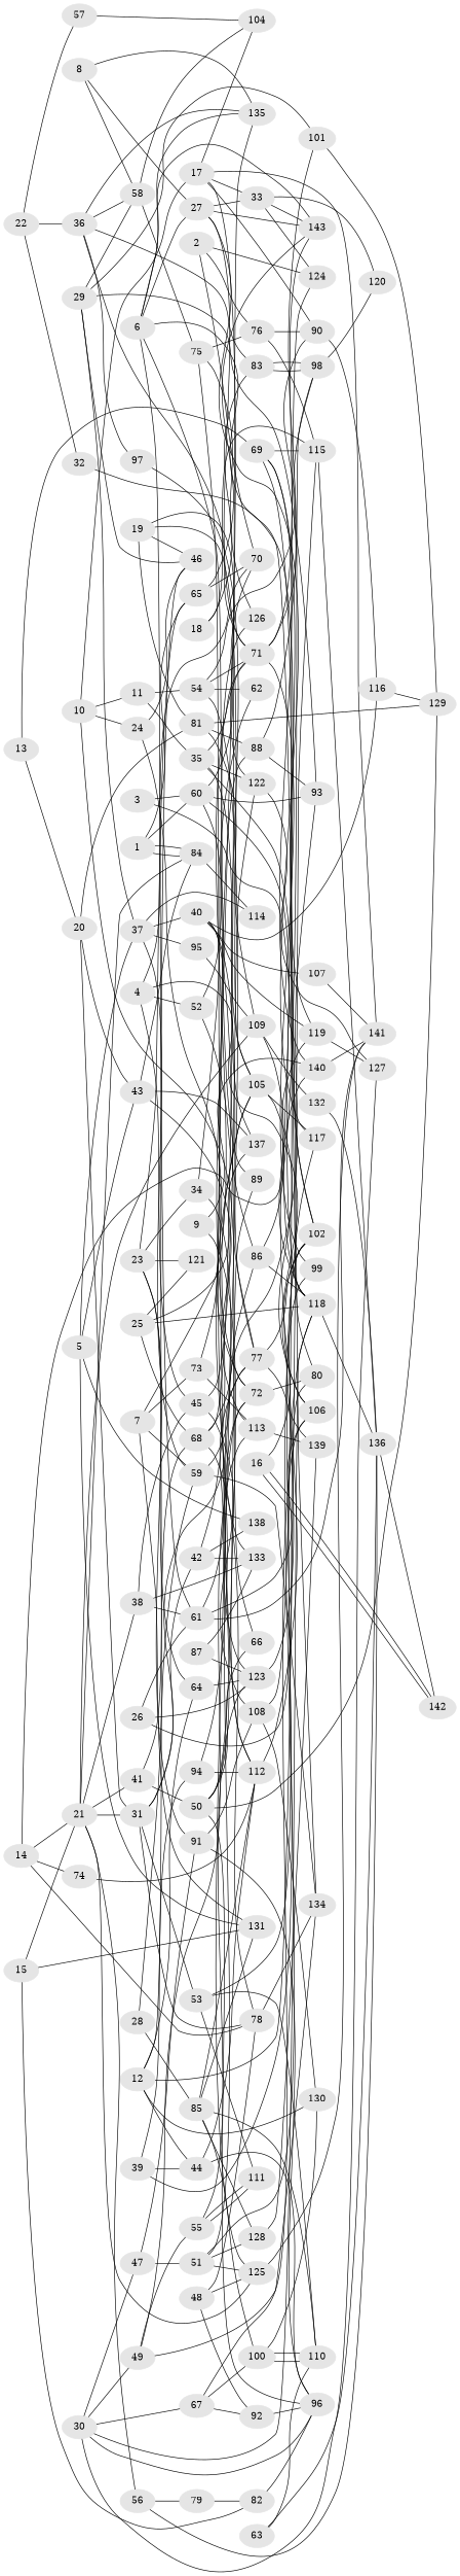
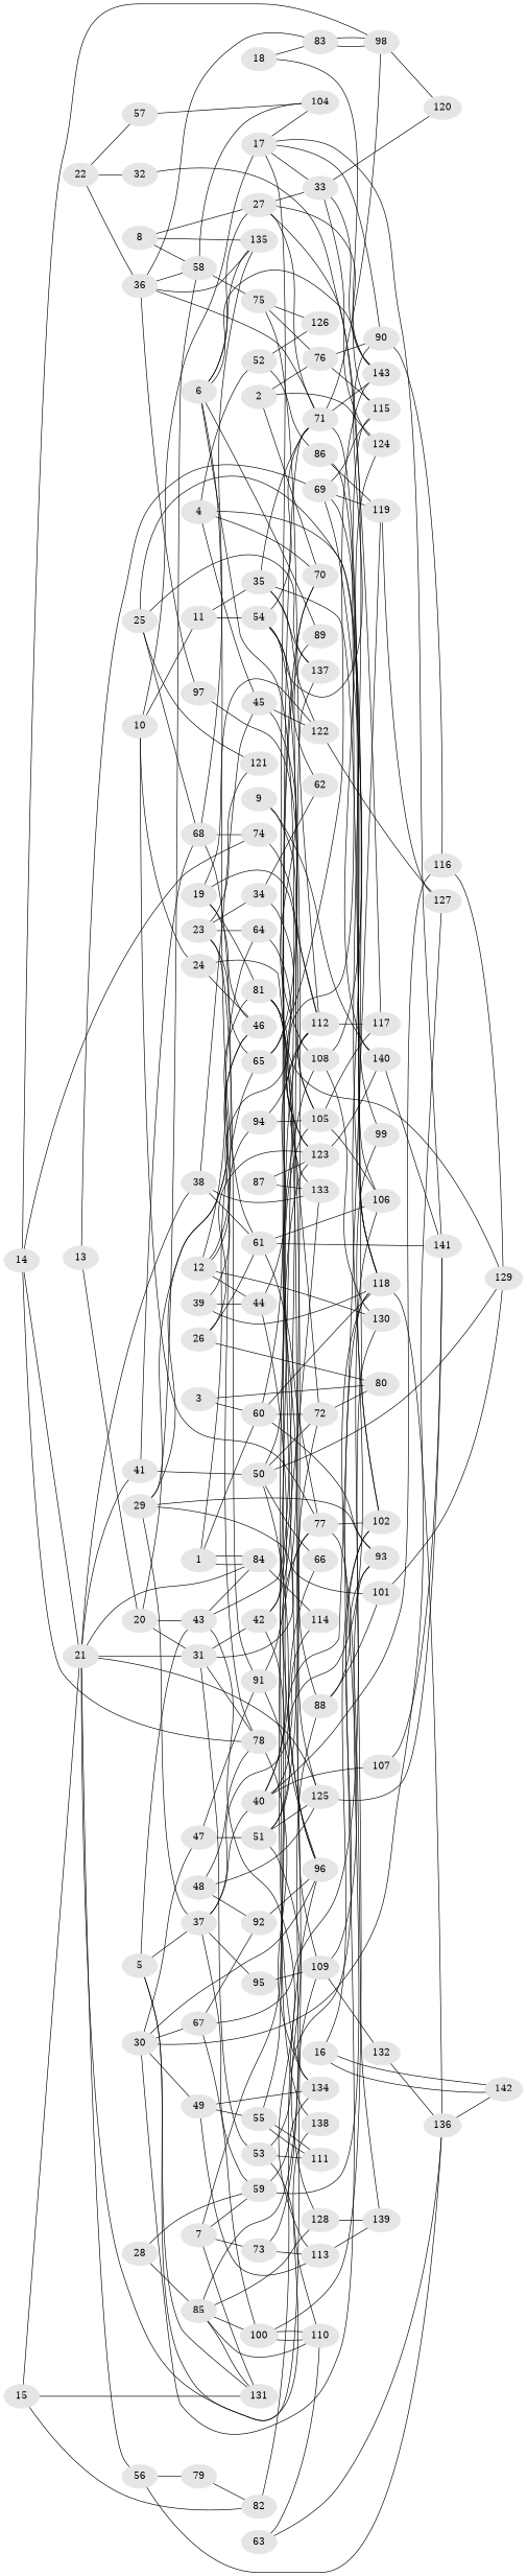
  graph {
    rankdir=LR
    node [color=gray90 style=filled]
    1
    60
    65
    84
    17
    33
    90
    104
    133
    141
    70
    72
    118
    93
    143
    114
    2
    76
    124
    115
    3
    80
    4
    45
    52
    106
    122
    108
    86
    126
    5
    37
    43
    131
    138
    59
    40
    95
    137
    113
    6
    27
    61
    89
    134
    135
    71
    117
    77
    7
    73
    98
    99
    88
    8
    58
    75
    9
    112
    140
    10
    11
    24
    35
    54
    46
    102
    139
    125
    62
    12
    44
    64
    130
    96
    123
    136
    13
    20
    69
    81
    31
    119
    14
    21
    74
    78
    38
    41
    56
    109
    120
    15
    82
    16
    142
    116
    18
    83
    19
    105
    129
    127
    42
    53
    68
    50
    79
    132
    22
    32
    36
    57
    97
    23
    34
    91
    121
    25
    26
    28
    85
    128
    110
    100
    29
    101
    30
    47
    49
    67
    51
    55
    92
    111
    63
    66
    107
    39
    94
    48
    87
    1 -- 60
    1 -- 65
    1 -- 84
    1 -- 84
    60 -- 70
    60 -- 72
    60 -- 118
    60 -- 93
    65 -- 70
    65 -- 143
    84 -- 114
    17 -- 33
    17 -- 90
    17 -- 104
    17 -- 133
    17 -- 141
    33 -- 143
    33 -- 124
    33 -- 120
    90 -- 116
    72 -- 80
    118 -- 136
    2 -- 70
    2 -- 76
    2 -- 124
    76 -- 90
    76 -- 115
-   115 -- 136
    3 -- 60
    3 -- 80
    4 -- 70
    4 -- 45
    4 -- 52
    4 -- 106
    45 -- 122
    45 -- 108
    52 -- 86
    52 -- 126
    122 -- 127
    108 -- 124
    108 -- 130
    86 -- 118
    86 -- 119
    5 -- 37
    5 -- 43
    5 -- 131
    5 -- 138
    37 -- 114
    37 -- 59
    37 -- 40
    37 -- 95
    43 -- 84
    43 -- 137
    43 -- 113
    59 -- 93
    59 -- 134
    40 -- 77
    40 -- 119
    40 -- 116
    40 -- 66
    40 -- 107
    95 -- 109
    113 -- 139
    6 -- 143
    6 -- 27
    6 -- 61
    6 -- 89
    6 -- 134
    6 -- 135
    27 -- 33
    27 -- 143
    27 -- 71
    27 -- 117
    61 -- 141
    61 -- 106
    61 -- 77
    71 -- 143
    71 -- 98
    71 -- 99
    77 -- 102
    77 -- 139
    7 -- 131
    7 -- 59
    7 -- 71
    7 -- 73
    73 -- 113
    73 -- 88
    98 -- 120
    88 -- 93
    88 -- 101
    8 -- 27
    8 -- 135
    8 -- 58
    58 -- 104
    58 -- 75
    75 -- 76
    75 -- 126
    75 -- 112
    9 -- 112
    9 -- 140
    112 -- 117
    140 -- 141
    10 -- 17
    10 -- 77
    10 -- 11
    10 -- 24
    11 -- 35
    11 -- 54
    24 -- 72
    24 -- 46
    35 -- 122
    35 -- 137
    35 -- 71
    35 -- 102
    54 -- 90
    54 -- 71
    54 -- 125
    54 -- 62
    125 -- 141
    12 -- 115
    12 -- 46
    12 -- 44
    12 -- 64
    12 -- 130
    44 -- 112
    44 -- 96
    64 -- 123
    123 -- 140
    136 -- 142
    13 -- 20
    13 -- 69
    20 -- 43
    20 -- 81
    20 -- 31
    69 -- 115
    69 -- 140
    69 -- 102
    69 -- 119
    81 -- 88
    81 -- 109
    81 -- 129
    31 -- 77
    31 -- 78
    31 -- 42
    31 -- 53
    119 -- 127
    14 -- 98
    14 -- 21
    14 -- 74
    14 -- 78
    21 -- 84
    21 -- 125
    21 -- 31
    21 -- 38
    21 -- 41
    21 -- 56
    21 -- 109
    74 -- 112
    78 -- 134
    38 -- 133
    38 -- 45
    38 -- 61
    41 -- 68
    41 -- 50
    56 -- 136
    56 -- 79
    109 -- 118
    109 -- 132
    15 -- 131
    15 -- 21
    15 -- 82
    82 -- 96
    16 -- 102
    16 -- 142
    16 -- 142
    116 -- 129
    18 -- 115
    18 -- 83
    83 -- 98
    83 -- 98
    19 -- 122
    19 -- 46
    19 -- 81
    19 -- 105
    105 -- 106
    105 -- 117
    42 -- 133
    42 -- 138
    42 -- 105
    53 -- 102
    53 -- 110
    53 -- 111
    68 -- 135
-   68 -- 86
+   68 -- 74
    68 -- 78
    50 -- 72
    50 -- 89
    50 -- 96
    50 -- 129
    50 -- 66
    79 -- 82
    132 -- 136
    22 -- 32
    22 -- 36
    22 -- 57
    32 -- 118
    36 -- 135
    36 -- 71
    36 -- 58
    36 -- 83
    36 -- 97
    57 -- 104
    97 -- 105
    23 -- 65
    23 -- 64
    23 -- 34
    23 -- 91
    23 -- 121
    34 -- 62
    34 -- 123
    91 -- 108
    91 -- 96
    25 -- 118
    25 -- 137
    25 -- 68
    25 -- 121
    26 -- 80
    26 -- 61
    26 -- 123
    28 -- 59
    28 -- 85
    85 -- 131
    85 -- 112
    85 -- 128
    85 -- 110
    85 -- 100
    128 -- 139
    100 -- 130
    100 -- 110
    100 -- 110
    29 -- 93
    29 -- 37
    29 -- 58
    29 -- 46
    29 -- 101
    101 -- 129
    30 -- 118
    30 -- 96
    30 -- 127
    30 -- 47
    30 -- 49
    30 -- 67
    47 -- 91
    47 -- 51
    49 -- 113
    49 -- 134
    49 -- 55
    67 -- 106
    67 -- 100
    67 -- 92
    51 -- 72
    51 -- 99
    51 -- 125
    51 -- 128
    55 -- 123
    55 -- 111
    55 -- 111
    92 -- 96
    63 -- 136
    63 -- 110
    107 -- 141
    39 -- 118
    39 -- 44
    39 -- 94
    94 -- 112
    94 -- 105
    48 -- 125
    48 -- 78
    48 -- 92
    87 -- 133
    87 -- 123
  }
